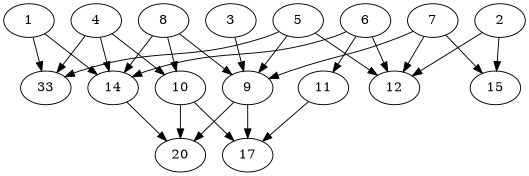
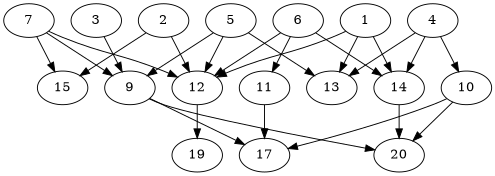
  digraph {
    node [alpha=0.09]
    1 [alpha=0.11 expect_size=18382848]
    12 [expect_size=23357440]
-   13 [alpha=0.02 expect_size=32243712 label=33]
+   13 [alpha=0.02 expect_size=32243712]
    14 [alpha=0.03 expect_size=13681664]
+   19 [expect_size=33043456]
    20 [alpha=0.18 expect_size=29937664]
    2 [alpha=0.04 expect_size=36062208]
    15 [alpha=0.19 expect_size=13290496]
    3 [alpha=0.12 expect_size=40031232]
    9 [alpha=0.19 expect_size=43723776]
    17 [alpha=0.10 expect_size=21922816]
    4 [alpha=0.20 expect_size=18277376]
    10 [alpha=0.08 expect_size=30156800]
    5 [alpha=0.04 expect_size=50017280]
    6 [alpha=0.20 expect_size=7857152]
    11 [alpha=0.17 expect_size=43882496]
    7 [alpha=0.00 expect_size=44676096]
-   8 [alpha=0.05 expect_size=18377728]
+   1 -> 12
    1 -> 13
    1 -> 14
+   12 -> 19
    14 -> 20
    2 -> 12
    2 -> 15
    3 -> 9
    9 -> 20
    9 -> 17
    4 -> 13
    4 -> 14
    4 -> 10
    10 -> 20
    10 -> 17
    5 -> 12
    5 -> 13
    5 -> 9
    6 -> 12
    6 -> 14
    6 -> 11
    11 -> 17
    7 -> 12
    7 -> 15
    7 -> 9
-   8 -> 14
-   8 -> 9
-   8 -> 10
  }
